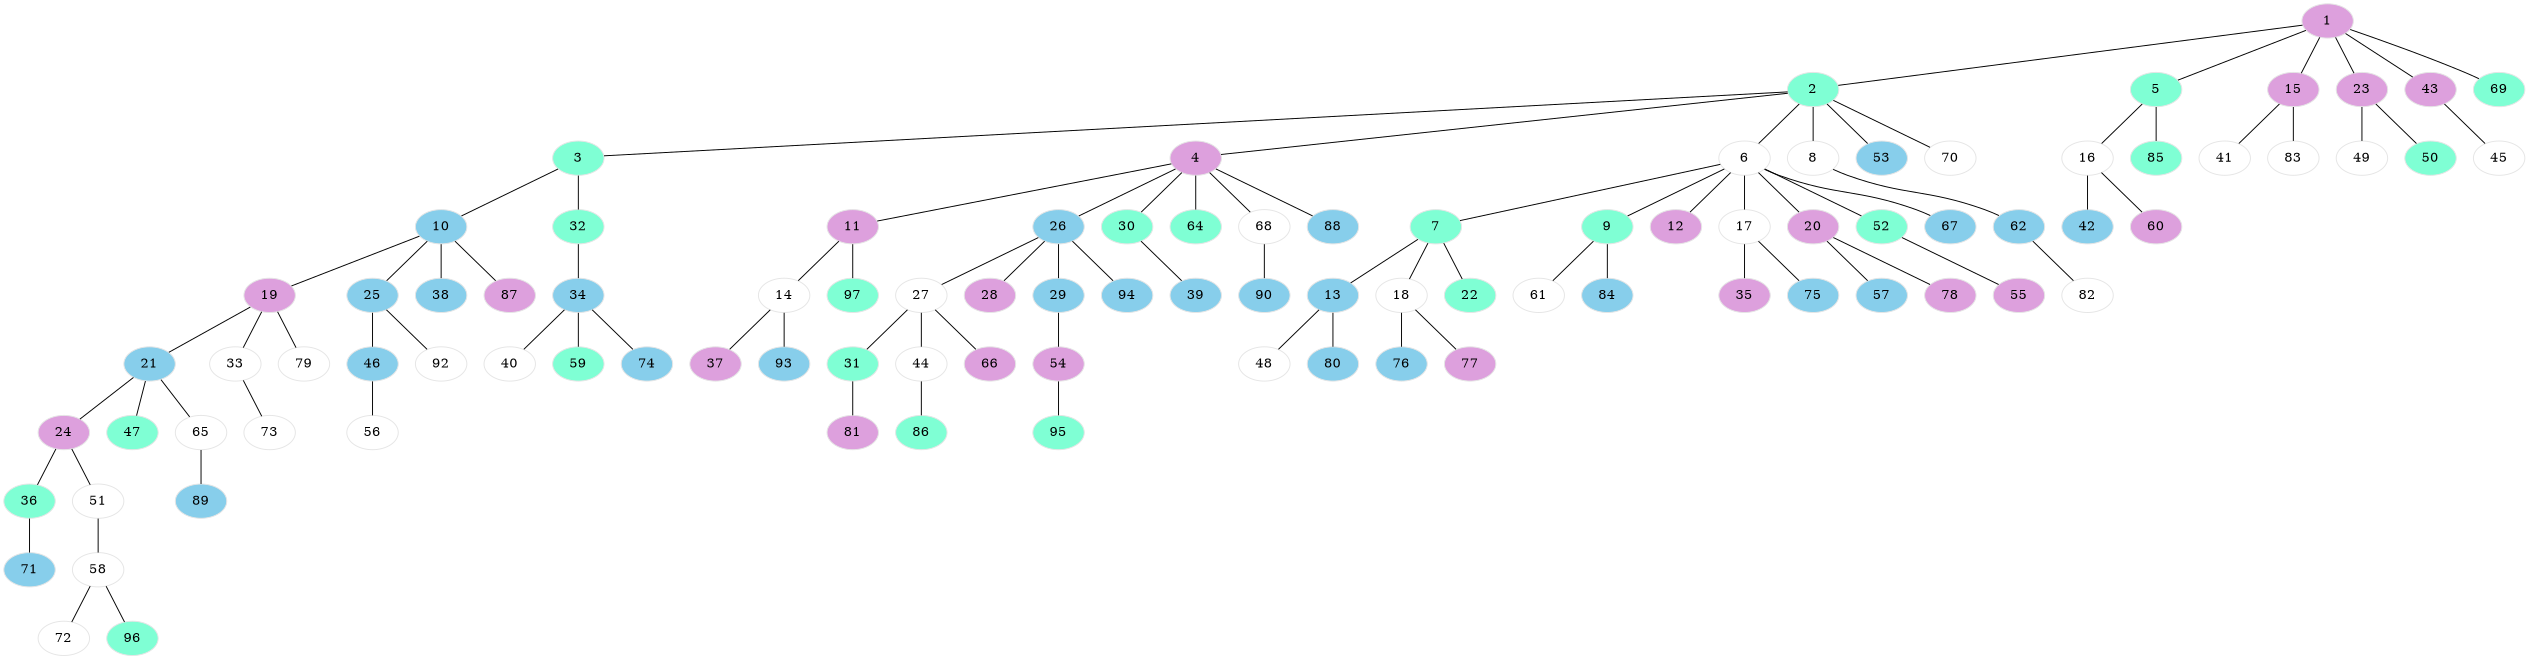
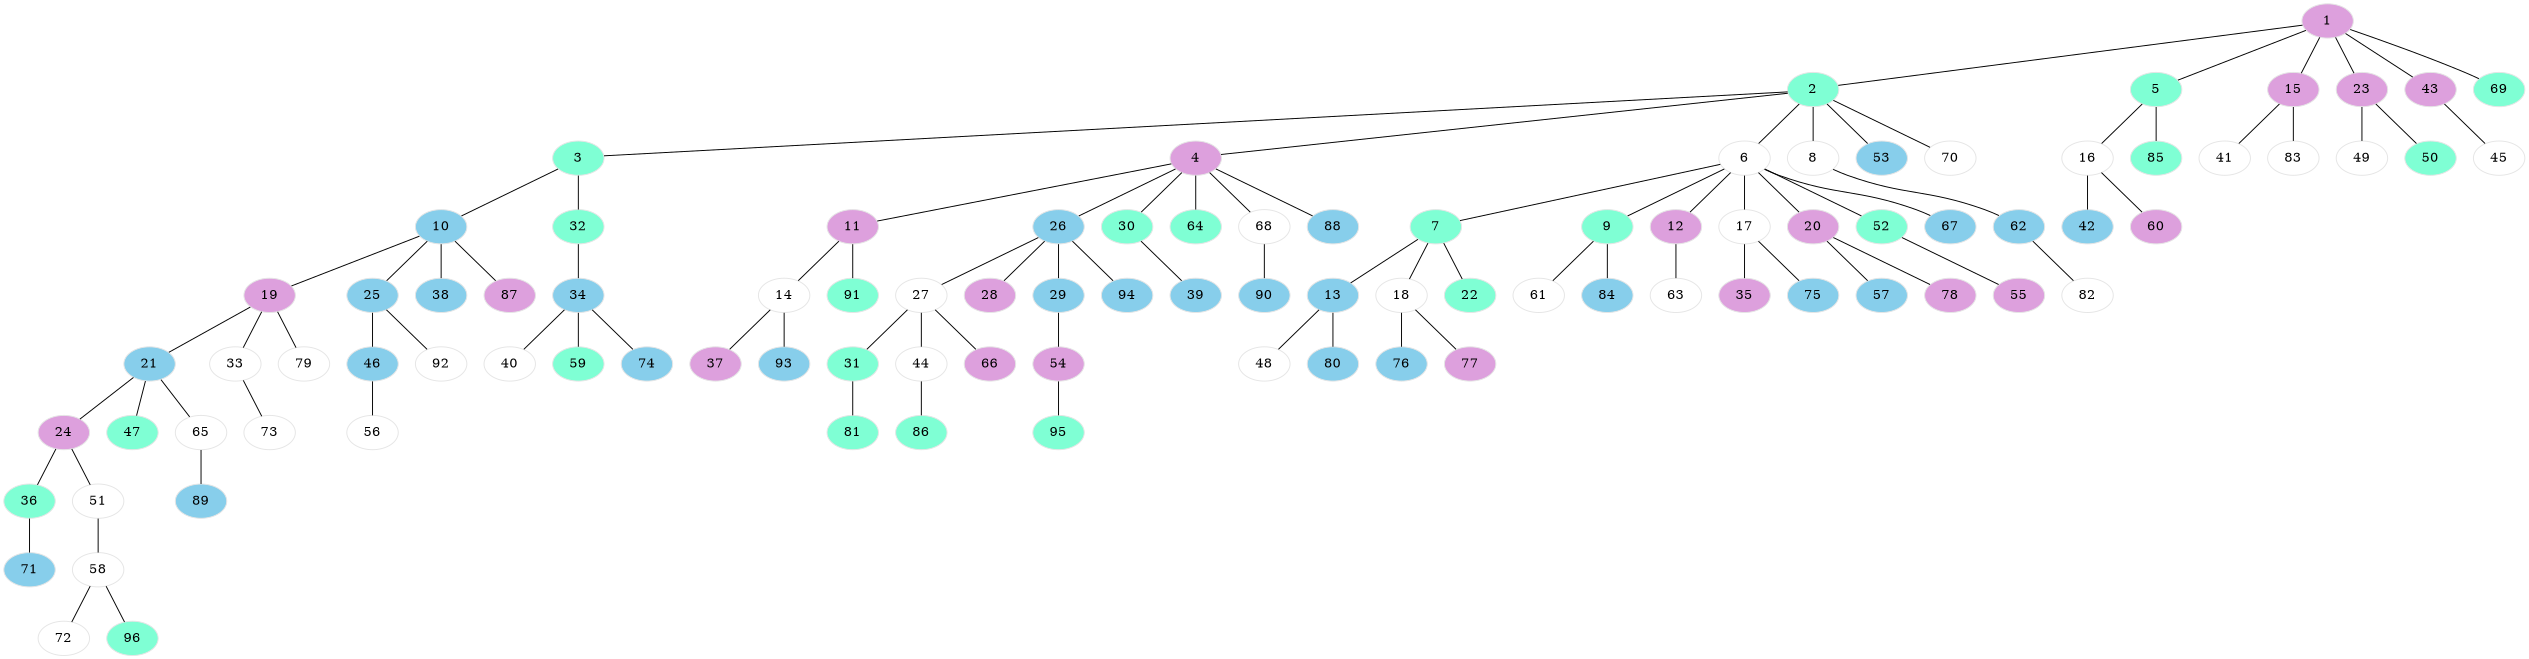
  graph {
    node [color=gray90 fillcolor=white style=filled]
    1 [fillcolor=plum]
    2 [fillcolor=aquamarine]
    5 [fillcolor=aquamarine]
    15 [fillcolor=plum]
    23 [fillcolor=plum]
    43 [fillcolor=plum]
    69 [fillcolor=aquamarine]
    3 [fillcolor=aquamarine]
    4 [fillcolor=plum]
    6
    8
    53 [fillcolor=skyblue]
    70
    16
    85 [fillcolor=aquamarine]
    41
    83
    49
    50 [fillcolor=aquamarine]
    45
    10 [fillcolor=skyblue]
    32 [fillcolor=aquamarine]
    11 [fillcolor=plum]
    26 [fillcolor=skyblue]
    30 [fillcolor=aquamarine]
    64 [fillcolor=aquamarine]
    68
    88 [fillcolor=skyblue]
    7 [fillcolor=aquamarine]
    9 [fillcolor=aquamarine]
    12 [fillcolor=plum]
    17
    20 [fillcolor=plum]
    52 [fillcolor=aquamarine]
    67 [fillcolor=skyblue]
    62 [fillcolor=skyblue]
    19 [fillcolor=plum]
    25 [fillcolor=skyblue]
    38 [fillcolor=skyblue]
    87 [fillcolor=plum]
    34 [fillcolor=skyblue]
    14
-   91 [fillcolor=aquamarine label=97]
+   91 [fillcolor=aquamarine]
    27
    28 [fillcolor=plum]
    29 [fillcolor=skyblue]
    94 [fillcolor=skyblue]
    39 [fillcolor=skyblue]
    90 [fillcolor=skyblue]
    42 [fillcolor=skyblue]
    60 [fillcolor=plum]
    13 [fillcolor=skyblue]
    18
    22 [fillcolor=aquamarine]
    61
    84 [fillcolor=skyblue]
+   63
    35 [fillcolor=plum]
    75 [fillcolor=skyblue]
    57 [fillcolor=skyblue]
    78 [fillcolor=plum]
    55 [fillcolor=plum]
    48
    80 [fillcolor=skyblue]
    76 [fillcolor=skyblue]
    77 [fillcolor=plum]
    82
    21 [fillcolor=skyblue]
    33
    79
    46 [fillcolor=skyblue]
    92
    37 [fillcolor=plum]
    93 [fillcolor=skyblue]
    24 [fillcolor=plum]
    47 [fillcolor=aquamarine]
    65
    73
    36 [fillcolor=aquamarine]
    51
    89 [fillcolor=skyblue]
    71 [fillcolor=skyblue]
    58
    56
    31 [fillcolor=aquamarine]
    44
    66 [fillcolor=plum]
    54 [fillcolor=plum]
-   81 [fillcolor=plum]
+   81 [fillcolor=aquamarine]
    86 [fillcolor=aquamarine]
    95 [fillcolor=aquamarine]
    40
    59 [fillcolor=aquamarine]
    74 [fillcolor=skyblue]
    72
    96 [fillcolor=aquamarine]
    1 -- 2
    1 -- 5
    1 -- 15
    1 -- 23
    1 -- 43
    1 -- 69
    2 -- 3
    2 -- 4
    2 -- 6
    2 -- 8
    2 -- 53
    2 -- 70
    5 -- 16
    5 -- 85
    15 -- 41
    15 -- 83
    23 -- 49
    23 -- 50
    43 -- 45
    3 -- 10
    3 -- 32
    4 -- 11
    4 -- 26
    4 -- 30
    4 -- 64
    4 -- 68
    4 -- 88
    6 -- 7
    6 -- 9
    6 -- 12
    6 -- 17
    6 -- 20
    6 -- 52
    6 -- 67
    8 -- 62
    16 -- 42
    16 -- 60
    10 -- 19
    10 -- 25
    10 -- 38
    10 -- 87
    32 -- 34
    11 -- 14
    11 -- 91
    26 -- 27
    26 -- 28
    26 -- 29
    26 -- 94
    30 -- 39
    68 -- 90
    7 -- 13
    7 -- 18
    7 -- 22
    9 -- 61
    9 -- 84
+   12 -- 63
    17 -- 35
    17 -- 75
    20 -- 57
    20 -- 78
    52 -- 55
    62 -- 82
    19 -- 21
    19 -- 33
    19 -- 79
    25 -- 46
    25 -- 92
    34 -- 40
    34 -- 59
    34 -- 74
    14 -- 37
    14 -- 93
    27 -- 31
    27 -- 44
    27 -- 66
    29 -- 54
    13 -- 48
    13 -- 80
    18 -- 76
    18 -- 77
    21 -- 24
    21 -- 47
    21 -- 65
    33 -- 73
    46 -- 56
    24 -- 36
    24 -- 51
    65 -- 89
    36 -- 71
    51 -- 58
    58 -- 72
    58 -- 96
    31 -- 81
    44 -- 86
    54 -- 95
  }
